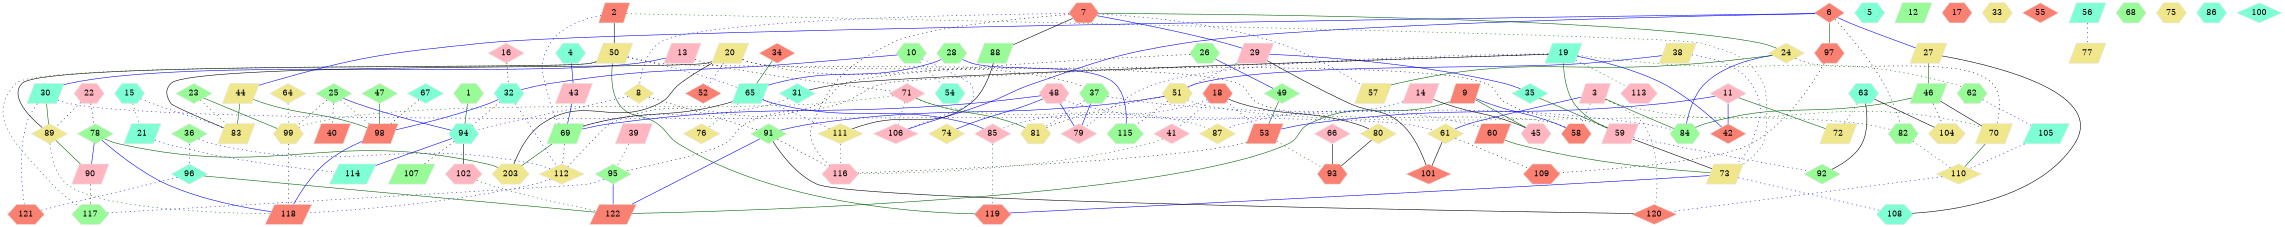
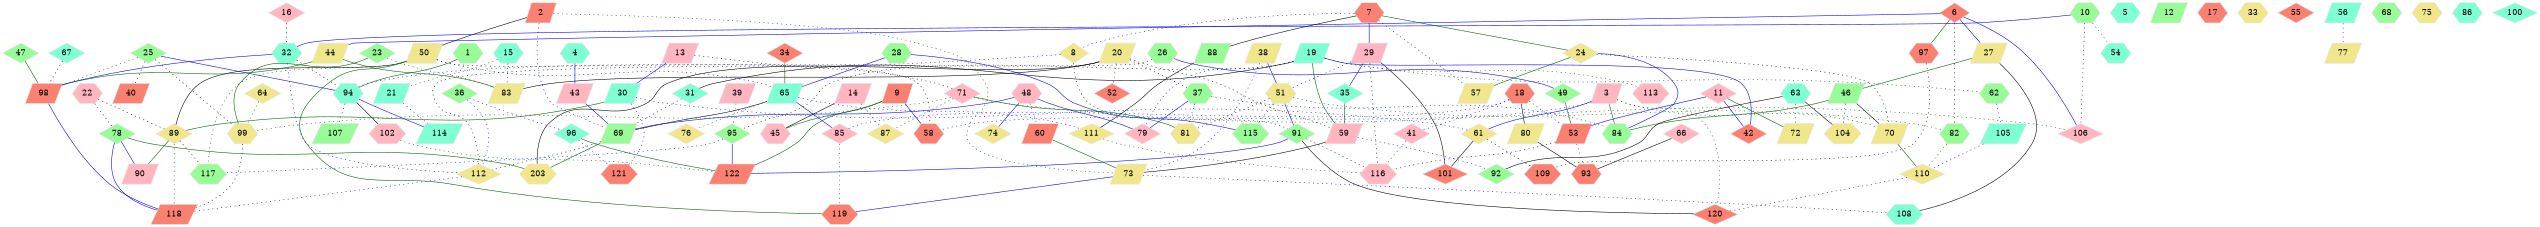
  graph {
    node [color=gray90 fillcolor=khaki shape=hexagon style=filled]
    edge [color=blue style=dotted]
    1 [fillcolor=palegreen]
    94 [fillcolor=aquamarine]
    114 [fillcolor=aquamarine shape=parallelogram]
    102 [fillcolor=lightpink]
    107 [fillcolor=palegreen shape=parallelogram]
    2 [fillcolor=salmon shape=parallelogram]
    50 [shape=parallelogram]
    69 [fillcolor=palegreen shape=parallelogram]
    73 [shape=parallelogram]
    58 [fillcolor=salmon]
    89 [shape=diamond]
    65 [fillcolor=aquamarine shape=parallelogram]
    117 [fillcolor=palegreen]
    119 [fillcolor=salmon]
    n15 [label=203]
    112 [shape=diamond]
    108 [fillcolor=aquamarine]
    3 [fillcolor=lightpink shape=parallelogram]
    61 [shape=diamond]
    70 [shape=parallelogram]
    84 [fillcolor=palegreen]
    120 [fillcolor=salmon shape=diamond]
    101 [fillcolor=salmon shape=diamond]
    109 [fillcolor=salmon]
    110 [shape=diamond]
    4 [fillcolor=aquamarine]
    43 [fillcolor=lightpink shape=parallelogram]
    5 [fillcolor=aquamarine]
    6 [fillcolor=salmon shape=diamond]
    27 [shape=parallelogram]
    44 [shape=parallelogram]
    82 [fillcolor=palegreen]
    97 [fillcolor=salmon]
    106 [fillcolor=lightpink shape=diamond]
    46 [fillcolor=palegreen shape=parallelogram]
    83 [shape=parallelogram]
    98 [fillcolor=salmon shape=parallelogram]
    67 [fillcolor=aquamarine shape=diamond]
    7 [fillcolor=salmon]
    8 [shape=diamond]
    24 [shape=diamond]
    29 [fillcolor=lightpink shape=parallelogram]
    57 [shape=parallelogram]
    88 [fillcolor=palegreen shape=parallelogram]
    91 [fillcolor=palegreen shape=diamond]
    35 [fillcolor=aquamarine shape=diamond]
    51
    116 [fillcolor=lightpink]
    111 [shape=diamond]
    122 [fillcolor=salmon shape=parallelogram]
    9 [fillcolor=salmon shape=parallelogram]
    45 [fillcolor=lightpink]
    10 [fillcolor=palegreen]
    32 [fillcolor=aquamarine]
    54 [fillcolor=aquamarine]
    11 [fillcolor=lightpink shape=diamond]
    42 [fillcolor=salmon shape=diamond]
    53 [fillcolor=salmon shape=parallelogram]
    72 [shape=parallelogram]
    93 [fillcolor=salmon]
    12 [fillcolor=palegreen shape=parallelogram]
    13 [fillcolor=lightpink shape=parallelogram]
    30 [fillcolor=aquamarine shape=parallelogram]
    71 [fillcolor=lightpink shape=diamond]
    121 [fillcolor=salmon]
    87 [shape=diamond]
    99
    81
    14 [fillcolor=lightpink shape=parallelogram]
    15 [fillcolor=aquamarine]
    21 [fillcolor=aquamarine shape=parallelogram]
    16 [fillcolor=lightpink shape=diamond]
    17 [fillcolor=salmon]
    18 [fillcolor=salmon]
    41 [fillcolor=lightpink shape=diamond]
-   80 [shape=diamond]
+   80 [shape=parallelogram]
    85 [fillcolor=lightpink shape=diamond]
    19 [fillcolor=aquamarine shape=parallelogram]
    31 [fillcolor=aquamarine shape=diamond]
    59 [fillcolor=lightpink shape=parallelogram]
    62 [fillcolor=palegreen]
    79 [fillcolor=lightpink shape=diamond]
    95 [fillcolor=palegreen shape=diamond]
    113 [fillcolor=lightpink]
    92 [fillcolor=palegreen shape=diamond]
    105 [fillcolor=aquamarine shape=parallelogram]
    20 [shape=parallelogram]
    37 [fillcolor=palegreen]
    52 [fillcolor=salmon shape=diamond]
    22 [fillcolor=lightpink]
    78 [fillcolor=palegreen shape=diamond]
    90 [fillcolor=lightpink shape=parallelogram]
    118 [fillcolor=salmon shape=parallelogram]
    23 [fillcolor=palegreen shape=diamond]
    25 [fillcolor=palegreen shape=diamond]
    40 [fillcolor=salmon shape=parallelogram]
    26 [fillcolor=palegreen]
    49 [fillcolor=palegreen shape=diamond]
    104
    28 [fillcolor=palegreen]
    115 [fillcolor=palegreen]
    76 [shape=diamond]
    33
    34 [fillcolor=salmon shape=diamond]
    36 [fillcolor=palegreen shape=diamond]
    96 [fillcolor=aquamarine shape=diamond]
    38 [shape=parallelogram]
    39 [fillcolor=lightpink shape=parallelogram]
    47 [fillcolor=palegreen shape=diamond]
    48 [fillcolor=lightpink]
    60 [fillcolor=salmon shape=parallelogram]
    74 [shape=diamond]
    55 [fillcolor=salmon shape=diamond]
    56 [fillcolor=aquamarine shape=parallelogram]
    77 [shape=parallelogram]
    63 [fillcolor=aquamarine]
    64 [shape=diamond]
    66 [fillcolor=lightpink shape=diamond]
    68 [fillcolor=palegreen]
    75
    86 [fillcolor=aquamarine]
    100 [fillcolor=aquamarine shape=diamond]
    1 -- 94 [color=darkgreen style=solid]
    94 -- 114 [style=solid]
    94 -- 102 [color=black style=solid]
    94 -- 107 [color=black]
    102 -- 122 [color=darkgreen]
    2 -- 50 [color=black style=solid]
    2 -- 69
    2 -- 73 [color=darkgreen]
    50 -- 58 [color=black]
    50 -- 89 [color=black style=solid]
    50 -- 65
    50 -- 117 [color=darkgreen]
    50 -- 119 [color=darkgreen style=solid]
    69 -- n15 [color=darkgreen style=solid]
    69 -- 112 [color=black]
    73 -- 119 [style=solid]
    73 -- 108
-   90 -- 117 [color=black]
+   89 -- 117 [color=black]
    89 -- 90 [color=darkgreen style=solid]
    89 -- 118 [color=darkgreen]
    65 -- 69 [color=black style=solid]
    65 -- 111
    65 -- 85 [style=solid]
    65 -- 76 [color=darkgreen]
    112 -- 118
    3 -- 58
    3 -- 61 [style=solid]
    3 -- 70 [color=darkgreen]
    3 -- 84 [color=darkgreen style=solid]
    3 -- 120 [color=darkgreen]
    61 -- 101 [color=black style=solid]
    61 -- 109 [color=black]
    70 -- 110 [color=darkgreen style=solid]
    110 -- 120
    4 -- 43 [style=solid]
    43 -- 69 [style=solid]
    6 -- 27 [style=solid]
    6 -- 44 [style=solid]
    6 -- 82 [color=black]
    6 -- 97 [color=darkgreen style=solid]
    6 -- 106 [style=solid]
    27 -- 108 [color=black style=solid]
    27 -- 46 [color=darkgreen style=solid]
    44 -- 83 [color=darkgreen style=solid]
    44 -- 98 [color=darkgreen style=solid]
    82 -- 110 [color=darkgreen]
    97 -- 109 [color=black]
    46 -- 70 [color=black style=solid]
    46 -- 84 [color=darkgreen style=solid]
    46 -- 104 [color=black]
    98 -- 118 [style=solid]
    67 -- 98 [color=black]
    7 -- 8
    7 -- 24 [color=darkgreen style=solid]
    7 -- 29 [style=solid]
    7 -- 57
    7 -- 88 [color=black style=solid]
    8 -- 94
    8 -- 91 [color=black]
    24 -- 70 [color=black]
    24 -- 84 [style=solid]
    24 -- 57 [color=darkgreen style=solid]
    29 -- 101 [color=black style=solid]
    29 -- 35 [style=solid]
    29 -- 51
-   7 -- 116 [color=black]
+   29 -- 116 [color=black]
    88 -- 111 [color=black style=solid]
    91 -- 120 [color=black style=solid]
    91 -- 116 [color=black]
    91 -- 122 [style=solid]
    35 -- 59 [color=darkgreen style=solid]
    51 -- 82 [color=darkgreen]
    51 -- 91 [style=solid]
    51 -- 81 [color=black]
    51 -- 115 [color=black]
    111 -- 116 [color=darkgreen]
    9 -- 58 [style=solid]
    9 -- 122 [color=darkgreen style=solid]
    9 -- 45 [color=darkgreen style=solid]
    10 -- 106
    10 -- 32 [style=solid]
    10 -- 54 [color=darkgreen]
    32 -- 94 [color=black]
    32 -- 112
    32 -- 98 [style=solid]
    11 -- 42 [style=solid]
    11 -- 53 [style=solid]
    11 -- 72 [color=darkgreen style=solid]
    53 -- 116 [color=black]
    53 -- 93 [color=darkgreen]
    13 -- 30 [style=solid]
    13 -- 71 [color=black]
    30 -- 89 [color=darkgreen style=solid]
    30 -- 61
    30 -- 121
    71 -- 106 [color=darkgreen]
    71 -- 87 [color=darkgreen]
    71 -- 99 [color=darkgreen]
    71 -- 81 [color=darkgreen style=solid]
    99 -- 118 [color=black]
    14 -- 45 [color=black style=solid]
    14 -- 87
    15 -- 83
    15 -- 21 [color=darkgreen]
    21 -- 114
    16 -- 32 [color=black]
    18 -- 53
    18 -- 41
    18 -- 80 [color=black style=solid]
    18 -- 85
    41 -- 116 [color=darkgreen]
    80 -- 93 [color=black style=solid]
    85 -- 119 [color=darkgreen]
    19 -- 42 [style=solid]
    19 -- 31 [color=black style=solid]
    19 -- 59 [color=darkgreen style=solid]
    19 -- 62 [color=darkgreen]
    19 -- 79
    19 -- 95 [color=black]
    19 -- 113 [color=darkgreen]
    31 -- 69
    59 -- 73 [color=black style=solid]
    59 -- 92
    62 -- 105
    95 -- 117
    95 -- 122 [style=solid]
    105 -- 110
    20 -- n15 [color=black style=solid]
    20 -- 83 [color=black style=solid]
    20 -- 59 [color=black]
    20 -- 37 [color=black]
    20 -- 52
    37 -- 84
    37 -- 81
    37 -- 79 [style=solid]
    22 -- 89 [color=black]
    22 -- 78 [color=black]
    78 -- n15 [color=darkgreen style=solid]
    78 -- 90 [style=solid]
    78 -- 118 [style=solid]
    23 -- 83 [color=darkgreen]
    23 -- 99 [color=darkgreen style=solid]
    25 -- 94 [style=solid]
    25 -- 98 [color=darkgreen]
    25 -- 99 [color=black]
    25 -- 40 [color=black]
    26 -- 112 [color=black]
    26 -- 49 [style=solid]
    49 -- 53 [color=darkgreen style=solid]
    28 -- 65 [style=solid]
    28 -- 115 [style=solid]
    34 -- 65 [color=darkgreen style=solid]
    36 -- 112
    36 -- 96
    96 -- 122 [color=darkgreen style=solid]
    96 -- 121
    38 -- 73
    38 -- 51 [style=solid]
    39 -- 95 [color=darkgreen]
    47 -- 98 [color=darkgreen style=solid]
    48 -- 69 [style=solid]
    48 -- 79 [style=solid]
    48 -- 60
    48 -- 74 [style=solid]
    60 -- 73 [color=darkgreen style=solid]
    56 -- 77
    63 -- 72 [color=darkgreen]
    63 -- 92 [color=black style=solid]
    63 -- 104 [color=black style=solid]
    64 -- 99 [color=darkgreen]
    66 -- 93 [color=black style=solid]
  }
